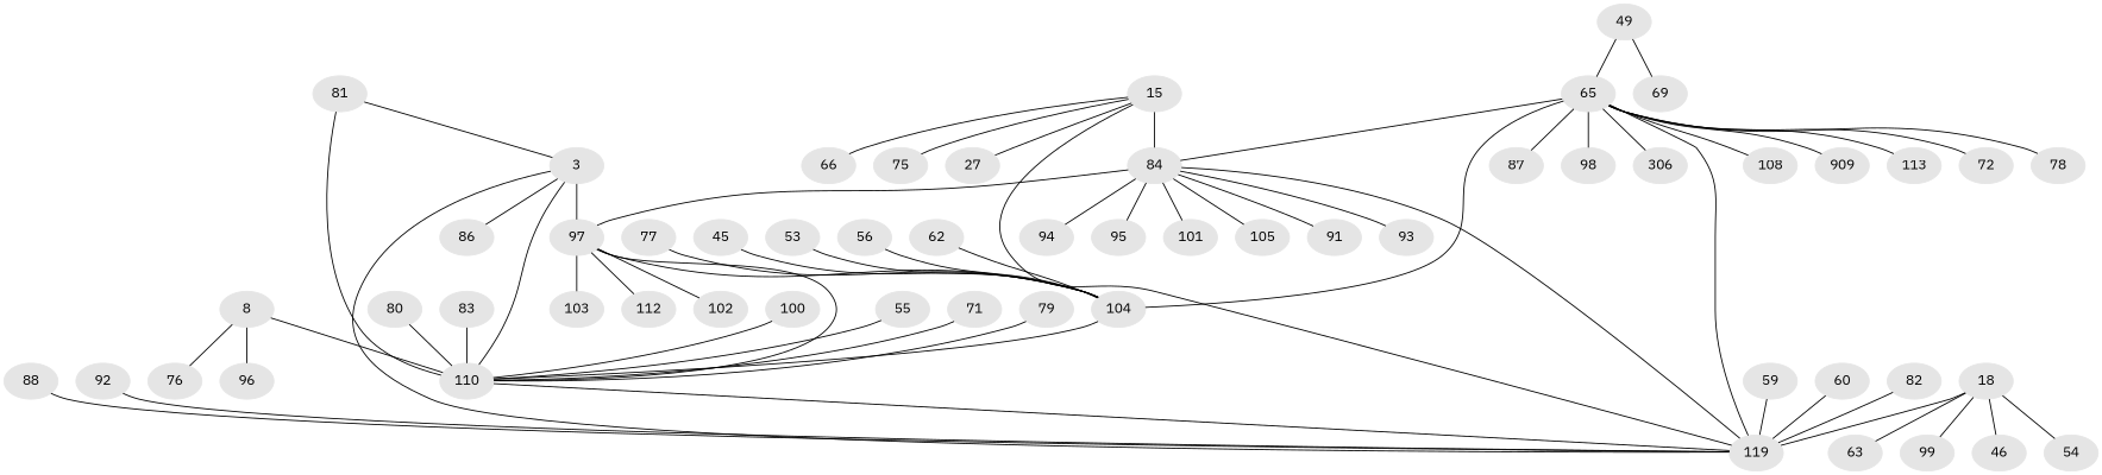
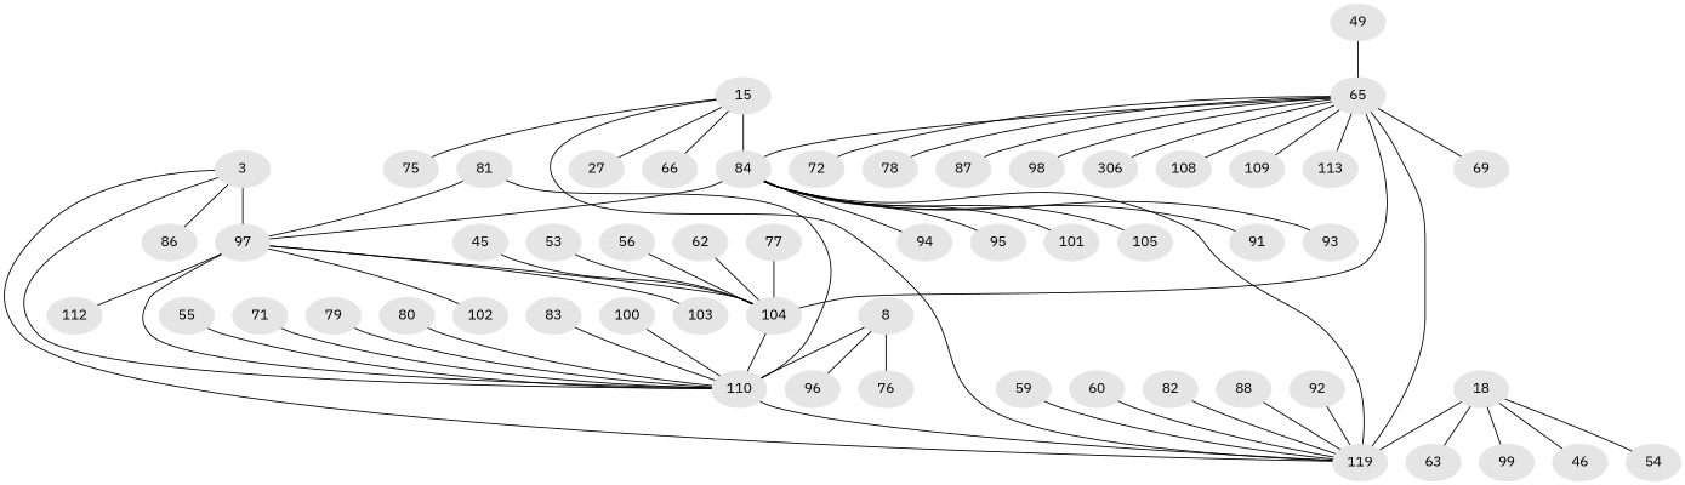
  graph {
    fontname="IBM Plex Sans"
    node [color=gray90 fontname="IBM Plex Sans" style=filled]
    edge [fontname="IBM Plex Sans"]
    3 [super="+2"]
    86
    97 [super="+1+30+38+5+50+89+68+74"]
    110 [super="+9+10+107+31"]
    n5 [label=119 super="+43+48"]
    104 [super="+35"]
    102
    103 [super="+29+57"]
    112 [super="+73"]
    8 [super="+6"]
    76
    96 [super="+47"]
    15 [super="+14"]
    27
    66 [super="+37"]
    75
    84 [super="+13+36+40+42+51+64"]
    91
    93
    94
    95
    101
    105
    18 [super="+16"]
    46
    54
    63
    99 [super="+90"]
    45
    65 [super="+61+23+44+26+39+41"]
    69
    72
    78
    87
    98
    n36 [label=306]
    108 [super="+70"]
-   109 [label=909]
+   109
    113
    49
    53
    55 [super="+52"]
    56
    59
    60
    62
    71
    77
    79 [super="+58"]
    80
    81
    82
    83
    88
    92 [super="+67"]
    100
    3 -- 86
    3 -- 97 [weight=6]
    3 -- 110 [weight=2]
    3 -- n5
    97 -- 110
    97 -- 104
    97 -- 102
    97 -- 103
    97 -- 112
    110 -- n5
    104 -- 110
    8 -- 110 [weight=6]
    8 -- 76
    8 -- 96
    15 -- n5
    15 -- 27
    15 -- 66
    15 -- 75
    15 -- 84 [weight=6]
    84 -- 97
    84 -- n5
    84 -- 91
    84 -- 93
    84 -- 94
    84 -- 95
    84 -- 101
    84 -- 105
    18 -- n5 [weight=6]
    18 -- 46
    18 -- 54
    18 -- 63
    18 -- 99
    45 -- 104
    65 -- n5 [weight=3]
    65 -- 104 [weight=6]
    65 -- 84 [weight=2]
-   49 -- 69
+   65 -- 69
    65 -- 72
    65 -- 78
    65 -- 87
    65 -- 98
    65 -- n36
    65 -- 108
    65 -- 109
    65 -- 113
    49 -- 65
    53 -- 104
    55 -- 110
    56 -- 104
    59 -- n5
    60 -- n5
    62 -- 104
    71 -- 110
    77 -- 104
    79 -- 110
    80 -- 110
-   81 -- 3
+   81 -- 97
    81 -- 110 [weight=2]
    82 -- n5
    83 -- 110
    88 -- n5
    92 -- n5
    100 -- 110
  }
